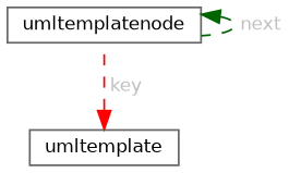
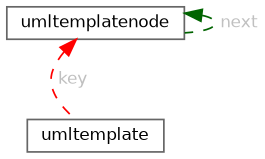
  digraph {
    node [color=gray40 fillcolor=white fontname=Helvetica fontsize=10 shape=box style=filled]
    edge [dir=back fontcolor=grey fontname=Helvetica fontsize=10 labelfontname=Helvetica labelfontsize=10 style=dashed]
    n1 [fontcolor=black height=0.2 label=umltemplatenode width=0.4]
    n2 [height=0.2 label=umltemplate width=0.4]
    n1 -> n1 [color=darkgreen label=" next"]
-   n2 -> n1 [color=red label=" key"]
+   n1 -> n2 [color=red label=" key"]
  }
